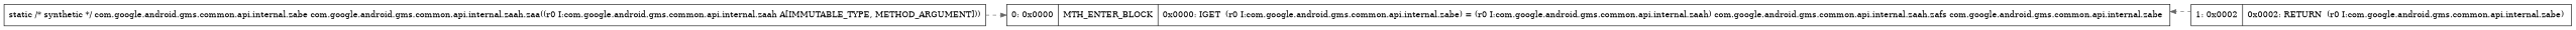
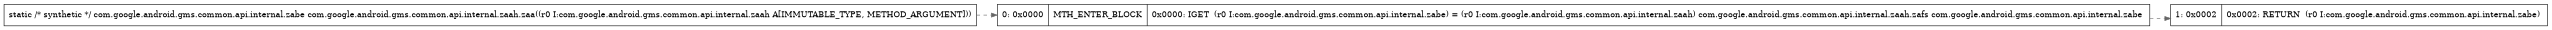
  digraph {
    rankdir=LR
    node [shape=record]
    edge [color=gray40 style=dashed]
    n1 [label="{0\:\ 0x0000|MTH_ENTER_BLOCK\l|0x0000: IGET  (r0 I:com.google.android.gms.common.api.internal.zabe) = (r0 I:com.google.android.gms.common.api.internal.zaah) com.google.android.gms.common.api.internal.zaah.zafs com.google.android.gms.common.api.internal.zabe \l}"]
    n2 [label="{1\:\ 0x0002|0x0002: RETURN  (r0 I:com.google.android.gms.common.api.internal.zabe) \l}"]
    n3 [label="{static \/* synthetic *\/ com.google.android.gms.common.api.internal.zabe com.google.android.gms.common.api.internal.zaah.zaa((r0 I:com.google.android.gms.common.api.internal.zaah A[IMMUTABLE_TYPE, METHOD_ARGUMENT])) }"]
-   n2 -> n1
+   n1 -> n2
    n3 -> n1
  }
